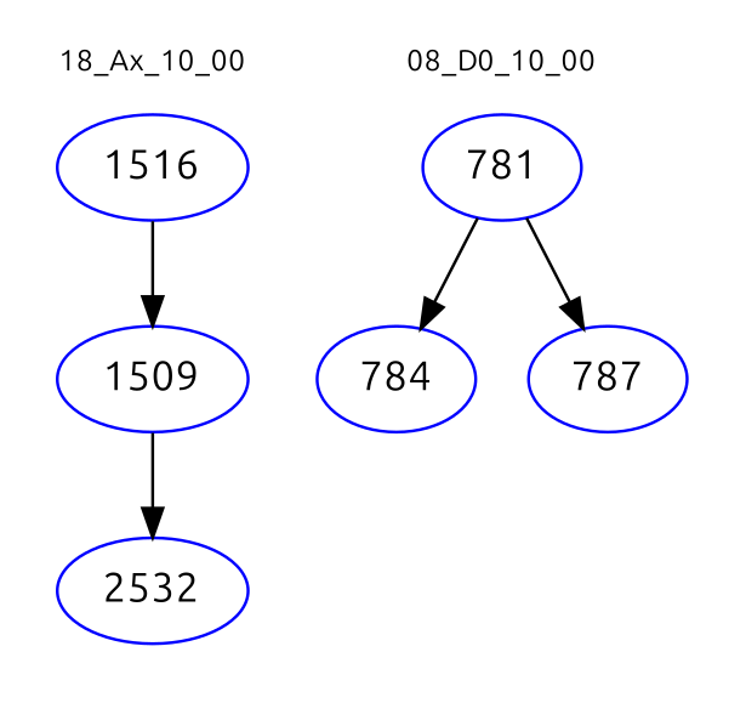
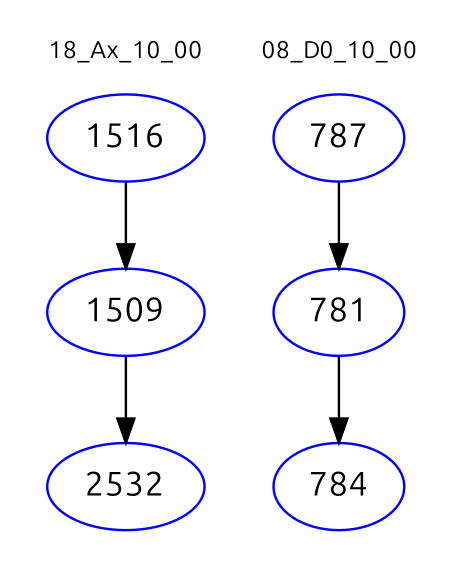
  digraph {
    fontname=Ubuntu
    node [color=blue fontname=Ubuntu]
    edge [color=black fontname=Ubuntu]
    n1 [label=1516]
    n2 [label=1509]
    n3 [label=2532]
    n4 [label=784]
    n5 [label=781]
    n6 [label=787]
    subgraph cluster_1 {
      color=white
      fontsize=10
      label="18_Ax_10_00"
      n1
      n2
      n3
    }
    subgraph cluster_2 {
      color=white
      fontsize=10
      label="08_D0_10_00"
      n4
      n5
      n6
    }
    n1 -> n2
    n2 -> n3
    n5 -> n4
-   n5 -> n6
+   n6 -> n5
  }
